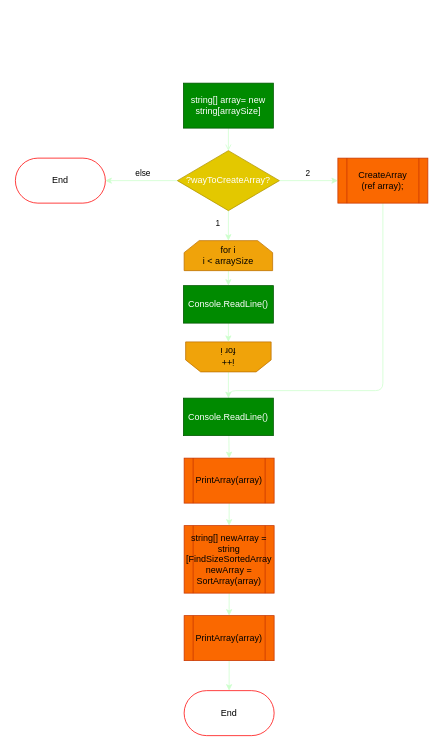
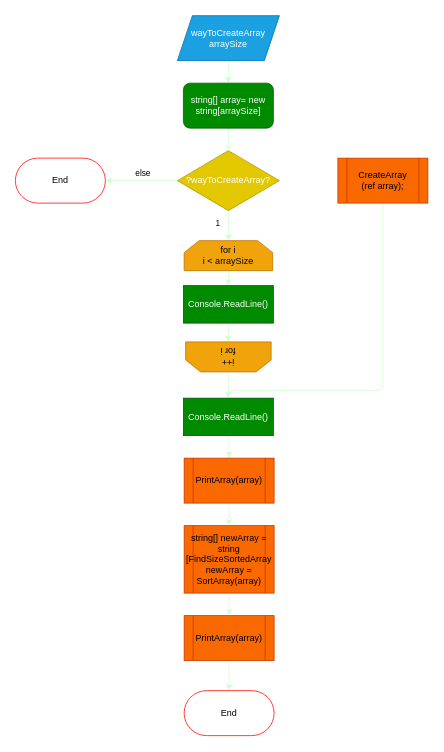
  <mxCell id="0" />
  <mxCell id="1" parent="0" />
+ <mxCell id="2" style="edgeStyle=none;html=1;exitX=0.5;exitY=1;exitDx=0;exitDy=0;entryX=0.5;entryY=0;entryDx=0;entryDy=0;strokeColor=#CCFFCC;" parent="1" source="3" target="12" edge="1"><mxGeometry relative="1" as="geometry" /></mxCell>
+ <mxCell id="3" value="wayToCreateArray&lt;br&gt;arraySize" style="shape=parallelogram;perimeter=parallelogramPerimeter;whiteSpace=wrap;html=1;fixedSize=1;strokeColor=#006EAF;fillColor=#1ba1e2;fontColor=#ffffff;" parent="1" vertex="1"><mxGeometry x="236" y="20" width="136" height="60" as="geometry" /></mxCell>
  <mxCell id="4" value="End" style="rounded=1;whiteSpace=wrap;html=1;arcSize=50;strokeColor=#FF0000;" parent="1" vertex="1"><mxGeometry x="20" y="210" width="120" height="60" as="geometry" /></mxCell>
  <mxCell id="5" value="else" style="edgeStyle=none;html=1;exitX=0;exitY=0.5;exitDx=0;exitDy=0;entryX=1;entryY=0.5;entryDx=0;entryDy=0;strokeColor=#CCFFCC;" parent="1" source="8" target="4" edge="1"><mxGeometry x="-0.042" y="-10" relative="1" as="geometry"><mxPoint as="offset" /></mxGeometry></mxCell>
  <mxCell id="6" value="1" style="edgeStyle=none;html=1;exitX=0.5;exitY=1;exitDx=0;exitDy=0;entryX=0.5;entryY=0;entryDx=0;entryDy=0;strokeColor=#CCFFCC;" parent="1" source="8" target="14" edge="1"><mxGeometry x="-0.143" y="-14" relative="1" as="geometry"><mxPoint as="offset" /></mxGeometry></mxCell>
- <mxCell id="7" value="2" style="edgeStyle=none;html=1;exitX=1;exitY=0.5;exitDx=0;exitDy=0;entryX=0;entryY=0.5;entryDx=0;entryDy=0;strokeColor=#CCFFCC;" parent="1" source="8" target="10" edge="1"><mxGeometry x="-0.026" y="10" relative="1" as="geometry"><mxPoint as="offset" /></mxGeometry></mxCell>
  <mxCell id="8" value="&lt;span style=&quot;color: rgb(255 , 255 , 255)&quot;&gt;?wayToCreateArray?&lt;/span&gt;" style="rhombus;whiteSpace=wrap;html=1;strokeColor=#B09500;fillColor=#e3c800;fontColor=#000000;" parent="1" vertex="1"><mxGeometry x="236" y="200" width="136" height="80" as="geometry" /></mxCell>
  <mxCell id="9" style="edgeStyle=none;html=1;exitX=0.5;exitY=1;exitDx=0;exitDy=0;entryX=0.5;entryY=0;entryDx=0;entryDy=0;strokeColor=#CCFFCC;" parent="1" source="10" target="20" edge="1"><mxGeometry relative="1" as="geometry"><Array as="points"><mxPoint x="510" y="520" /><mxPoint x="304" y="520" /></Array></mxGeometry></mxCell>
  <mxCell id="10" value="CreateArray&lt;br&gt;(ref array);" style="shape=process;whiteSpace=wrap;html=1;backgroundOutline=1;strokeColor=#C73500;fillColor=#fa6800;fontColor=#000000;" parent="1" vertex="1"><mxGeometry x="450" y="210" width="120" height="60" as="geometry" /></mxCell>
  <mxCell id="11" style="edgeStyle=none;html=1;exitX=0.5;exitY=1;exitDx=0;exitDy=0;entryX=0.5;entryY=0;entryDx=0;entryDy=0;strokeColor=#CCFFCC;endArrow=open;" parent="1" source="12" target="8" edge="1"><mxGeometry relative="1" as="geometry" /></mxCell>
- <mxCell id="12" value="string[] array= new string[arraySize]" style="rounded=0;whiteSpace=wrap;html=1;strokeColor=#005700;fillColor=#008a00;fontColor=#ffffff;" parent="1" vertex="1"><mxGeometry x="244" y="110" width="120" height="60" as="geometry" /></mxCell>
+ <mxCell id="12" value="string[] array= new string[arraySize]" style="whiteSpace=wrap;html=1;strokeColor=#005700;fillColor=#008a00;fontColor=#ffffff;rounded=1;" parent="1" vertex="1"><mxGeometry x="244" y="110" width="120" height="60" as="geometry" /></mxCell>
  <mxCell id="13" style="edgeStyle=none;html=1;exitX=0.5;exitY=1;exitDx=0;exitDy=0;entryX=0.5;entryY=0;entryDx=0;entryDy=0;strokeColor=#CCFFCC;" parent="1" source="14" target="18" edge="1"><mxGeometry relative="1" as="geometry" /></mxCell>
  <mxCell id="14" value="for i&lt;br&gt;i &amp;lt; arraySize" style="shape=loopLimit;whiteSpace=wrap;html=1;strokeColor=#BD7000;fillColor=#f0a30a;fontColor=#000000;" parent="1" vertex="1"><mxGeometry x="245" y="320" width="118" height="40" as="geometry" /></mxCell>
  <mxCell id="15" style="edgeStyle=none;html=1;exitX=0.5;exitY=0;exitDx=0;exitDy=0;entryX=0.5;entryY=0;entryDx=0;entryDy=0;strokeColor=#CCFFCC;" edge="1" parent="1" source="16" target="23"><mxGeometry relative="1" as="geometry" /></mxCell>
  <mxCell id="16" value="i++&lt;br&gt;for i" style="shape=loopLimit;whiteSpace=wrap;html=1;strokeColor=#BD7000;fillColor=#f0a30a;fontColor=#000000;rotation=-180;verticalAlign=middle;horizontal=1;textDirection=ltr;" parent="1" vertex="1"><mxGeometry x="247" y="455" width="114" height="40" as="geometry" /></mxCell>
  <mxCell id="17" style="edgeStyle=none;html=1;exitX=0.5;exitY=1;exitDx=0;exitDy=0;entryX=0.5;entryY=1;entryDx=0;entryDy=0;strokeColor=#CCFFCC;" parent="1" source="18" target="16" edge="1"><mxGeometry relative="1" as="geometry" /></mxCell>
  <mxCell id="18" value="Console.ReadLine()" style="rounded=0;whiteSpace=wrap;html=1;strokeColor=#005700;fillColor=#008a00;fontColor=#ffffff;" parent="1" vertex="1"><mxGeometry x="244" y="380" width="120" height="50" as="geometry" /></mxCell>
  <mxCell id="19" style="edgeStyle=none;html=1;exitX=0.5;exitY=1;exitDx=0;exitDy=0;entryX=0.5;entryY=0;entryDx=0;entryDy=0;strokeColor=#CCFFCC;" edge="1" parent="1" source="20" target="22"><mxGeometry relative="1" as="geometry" /></mxCell>
  <mxCell id="20" value="PrintArray(array)" style="shape=process;whiteSpace=wrap;html=1;backgroundOutline=1;strokeColor=#C73500;fillColor=#fa6800;fontColor=#000000;" parent="1" vertex="1"><mxGeometry x="245" y="610" width="120" height="60" as="geometry" /></mxCell>
  <mxCell id="21" style="edgeStyle=none;html=1;exitX=0.5;exitY=1;exitDx=0;exitDy=0;entryX=0.5;entryY=0;entryDx=0;entryDy=0;strokeColor=#CCFFCC;" edge="1" parent="1" source="22" target="25"><mxGeometry relative="1" as="geometry" /></mxCell>
  <mxCell id="22" value="string[] newArray = string [FindSizeSortedArray&lt;br&gt;newArray = SortArray(array)" style="shape=process;whiteSpace=wrap;html=1;backgroundOutline=1;strokeColor=#C73500;fillColor=#fa6800;fontColor=#000000;" parent="1" vertex="1"><mxGeometry x="245" y="700" width="120" height="90" as="geometry" /></mxCell>
  <mxCell id="23" value="Console.ReadLine()" style="rounded=0;whiteSpace=wrap;html=1;strokeColor=#005700;fillColor=#008a00;fontColor=#ffffff;" vertex="1" parent="1"><mxGeometry x="244" y="530" width="120" height="50" as="geometry" /></mxCell>
  <mxCell id="24" style="edgeStyle=none;html=1;exitX=0.5;exitY=1;exitDx=0;exitDy=0;entryX=0.5;entryY=0;entryDx=0;entryDy=0;strokeColor=#CCFFCC;" edge="1" parent="1" source="25" target="26"><mxGeometry relative="1" as="geometry" /></mxCell>
  <mxCell id="25" value="PrintArray(array)" style="shape=process;whiteSpace=wrap;html=1;backgroundOutline=1;strokeColor=#C73500;fillColor=#fa6800;fontColor=#000000;" vertex="1" parent="1"><mxGeometry x="245" y="820" width="120" height="60" as="geometry" /></mxCell>
  <mxCell id="26" value="End" style="rounded=1;whiteSpace=wrap;html=1;arcSize=50;strokeColor=#FF0000;" vertex="1" parent="1"><mxGeometry x="245" y="920" width="120" height="60" as="geometry" /></mxCell>
